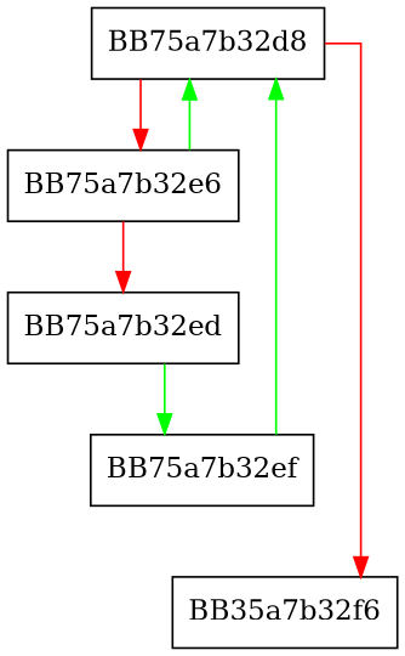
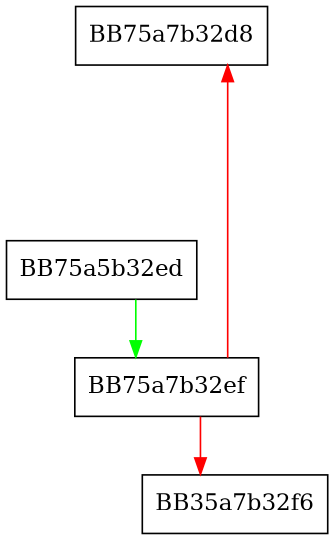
  digraph {
    splines=ortho
    node [shape=box]
    edge [color=red]
    BB75a7b32d8
-   BB75a7b32e6
    BB75a7b32ef
    n4 [label=BB35a7b32f6]
-   BB75a7b32ed
-   BB75a7b32d8 -> BB75a7b32e6
-   BB75a7b32e6 -> BB75a7b32d8 [color=green]
-   BB75a7b32e6 -> BB75a7b32ed
-   BB75a7b32ef -> BB75a7b32d8 [color=green]
-   BB75a7b32d8 -> n4
+   BB75a7b32ed [label=BB75a5b32ed]
+   BB75a7b32ef -> BB75a7b32d8
+   BB75a7b32ef -> n4
    BB75a7b32ed -> BB75a7b32ef [color=green]
  }
